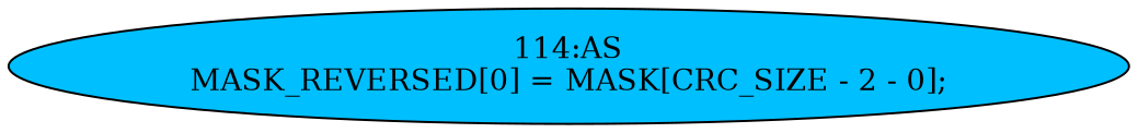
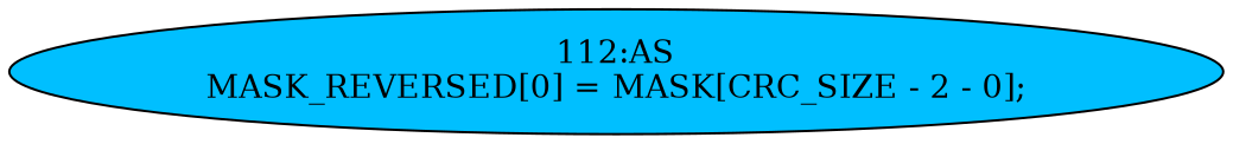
  strict digraph {
    rankdir=LR
-   n1 [ast="<pyverilog.vparser.ast.Assign object at 0x7f1596dd90d0>" def_var="['MASK_REVERSED']" fillcolor=deepskyblue label="114:AS\nMASK_REVERSED[0] = MASK[CRC_SIZE - 2 - 0];" statements="[]" style=filled typ=Assign use_var="['CRC_SIZE']"]
+   n1 [ast="<pyverilog.vparser.ast.Assign object at 0x7f1596dd90d0>" def_var="['MASK_REVERSED']" fillcolor=deepskyblue label="112:AS\nMASK_REVERSED[0] = MASK[CRC_SIZE - 2 - 0];" statements="[]" style=filled typ=Assign use_var="['CRC_SIZE']"]
  }
